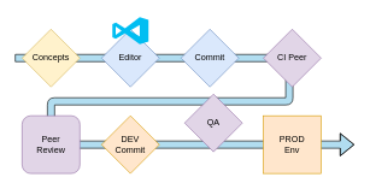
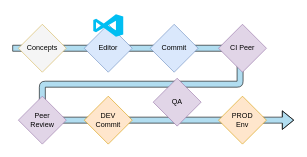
  <mxCell id="0" />
  <mxCell id="1" parent="0" />
  <mxCell id="2" value="" style="shape=flexArrow;endArrow=classic;html=1;fillColor=#b1ddf0;sketch=0;" edge="1" parent="1"><mxGeometry width="50" height="50" relative="1" as="geometry"><mxPoint x="20" y="80" as="sourcePoint" /><mxPoint x="490" y="200" as="targetPoint" /><Array as="points"><mxPoint x="400" y="80" /><mxPoint x="400" y="140" /><mxPoint x="70" y="140" /><mxPoint x="70" y="200" /></Array></mxGeometry></mxCell>
- <mxCell id="3" value="Concepts" style="rhombus;whiteSpace=wrap;html=1;fillColor=#fff2cc;strokeColor=#d6b656;" vertex="1" parent="1"><mxGeometry x="30" y="40" width="80" height="80" as="geometry" /></mxCell>
+ <mxCell id="3" value="Concepts" style="rhombus;whiteSpace=wrap;html=1;fillColor=#f5f5f5;strokeColor=#d6b656;" vertex="1" parent="1"><mxGeometry x="30" y="40" width="80" height="80" as="geometry" /></mxCell>
  <mxCell id="4" value="Editor" style="rhombus;whiteSpace=wrap;html=1;fillColor=#dae8fc;strokeColor=#6c8ebf;" vertex="1" parent="1"><mxGeometry x="140" y="40" width="80" height="80" as="geometry" /></mxCell>
  <mxCell id="5" value="Commit" style="rhombus;whiteSpace=wrap;html=1;fillColor=#dae8fc;strokeColor=#6c8ebf;" vertex="1" parent="1"><mxGeometry x="250" y="40" width="80" height="80" as="geometry" /></mxCell>
  <mxCell id="6" value="CI Peer" style="rhombus;whiteSpace=wrap;html=1;fillColor=#e1d5e7;strokeColor=#9673a6;" vertex="1" parent="1"><mxGeometry x="364" y="40" width="80" height="80" as="geometry" /></mxCell>
  <mxCell id="7" value="DEV&lt;br&gt;Commit" style="rhombus;whiteSpace=wrap;html=1;fillColor=#ffe6cc;strokeColor=#d79b00;" vertex="1" parent="1"><mxGeometry x="140" y="160" width="80" height="80" as="geometry" /></mxCell>
- <mxCell id="8" value="PROD&lt;br&gt;Env" style="whiteSpace=wrap;html=1;fillColor=#ffe6cc;strokeColor=#d79b00;rounded=0;" vertex="1" parent="1"><mxGeometry x="364" y="160" width="80" height="80" as="geometry" /></mxCell>
+ <mxCell id="8" value="PROD&lt;br&gt;Env" style="rhombus;whiteSpace=wrap;html=1;fillColor=#ffe6cc;strokeColor=#d79b00;" vertex="1" parent="1"><mxGeometry x="364" y="160" width="80" height="80" as="geometry" /></mxCell>
  <mxCell id="9" value="" style="shape=image;html=1;verticalAlign=top;verticalLabelPosition=bottom;labelBackgroundColor=#ffffff;imageAspect=0;aspect=fixed;image=https://cdn0.iconfinder.com/data/icons/small-n-flat/24/678078-light-bulb-128.png" vertex="1" parent="1"><mxGeometry x="48" y="20" width="44" height="44" as="geometry" /></mxCell>
  <mxCell id="10" value="" style="verticalLabelPosition=bottom;html=1;verticalAlign=top;align=center;strokeColor=none;fillColor=#00BEF2;shape=mxgraph.azure.visual_studio_online;" vertex="1" parent="1"><mxGeometry x="155" y="23.25" width="50" height="37.5" as="geometry" /></mxCell>
  <mxCell id="11" value="" style="shape=image;html=1;verticalAlign=top;verticalLabelPosition=bottom;labelBackgroundColor=#ffffff;imageAspect=0;aspect=fixed;image=https://cdn3.iconfinder.com/data/icons/social-media-2169/24/social_media_social_media_logo_git-128.png" vertex="1" parent="1"><mxGeometry x="273.5" y="29.25" width="33" height="33" as="geometry" /></mxCell>
  <mxCell id="12" value="" style="shape=image;html=1;verticalAlign=top;verticalLabelPosition=bottom;labelBackgroundColor=#ffffff;imageAspect=0;aspect=fixed;image=https://cdn4.iconfinder.com/data/icons/logos-and-brands/512/144_Gitlab_logo_logos-128.png" vertex="1" parent="1"><mxGeometry x="383" y="21" width="42" height="42" as="geometry" /></mxCell>
- <mxCell id="13" value="Peer&lt;br&gt;Review" style="whiteSpace=wrap;html=1;fillColor=#e1d5e7;strokeColor=#9673a6;rounded=1;" vertex="1" parent="1"><mxGeometry x="30" y="160" width="80" height="80" as="geometry" /></mxCell>
+ <mxCell id="13" value="Peer&lt;br&gt;Review" style="rhombus;whiteSpace=wrap;html=1;fillColor=#e1d5e7;strokeColor=#9673a6;" vertex="1" parent="1"><mxGeometry x="30" y="160" width="80" height="80" as="geometry" /></mxCell>
  <mxCell id="14" value="QA" style="rhombus;whiteSpace=wrap;html=1;fillColor=#e1d5e7;strokeColor=#9673a6;" vertex="1" parent="1"><mxGeometry x="255" y="130" width="80" height="80" as="geometry" /></mxCell>
